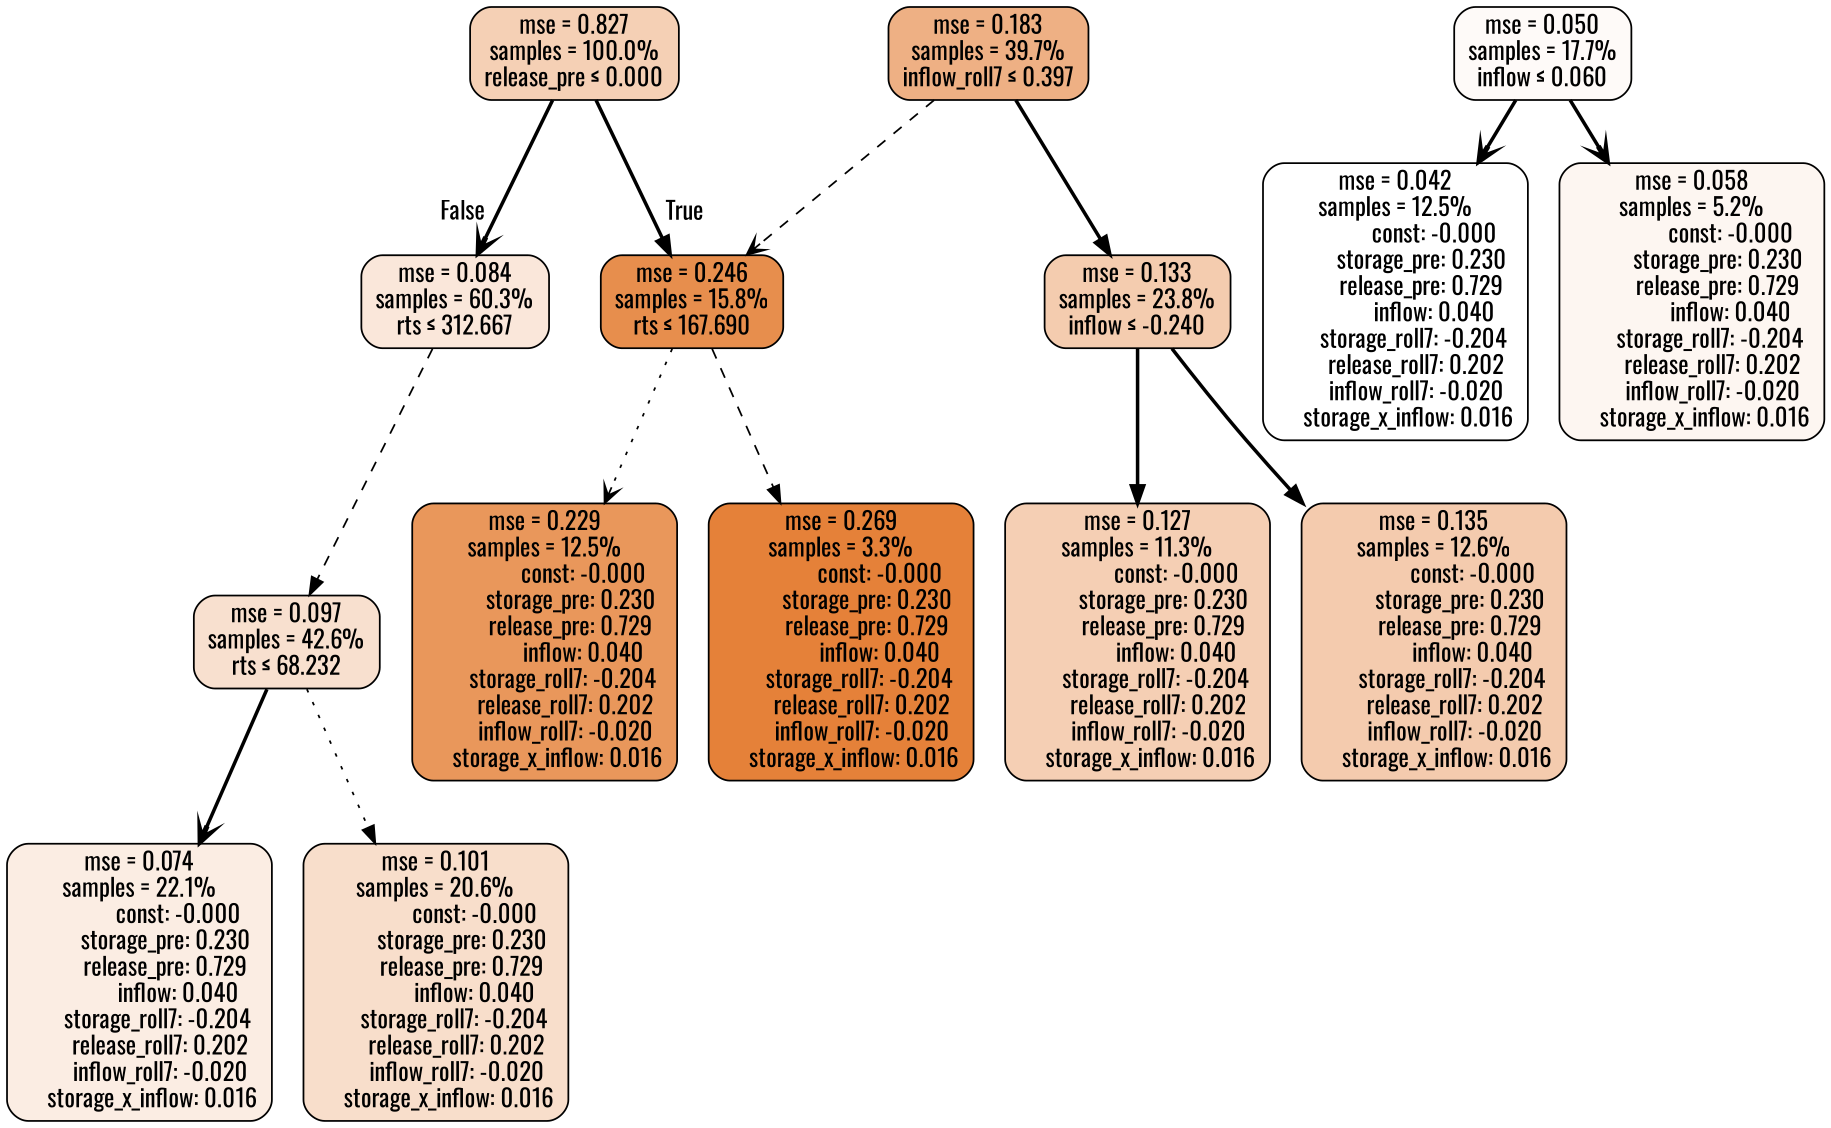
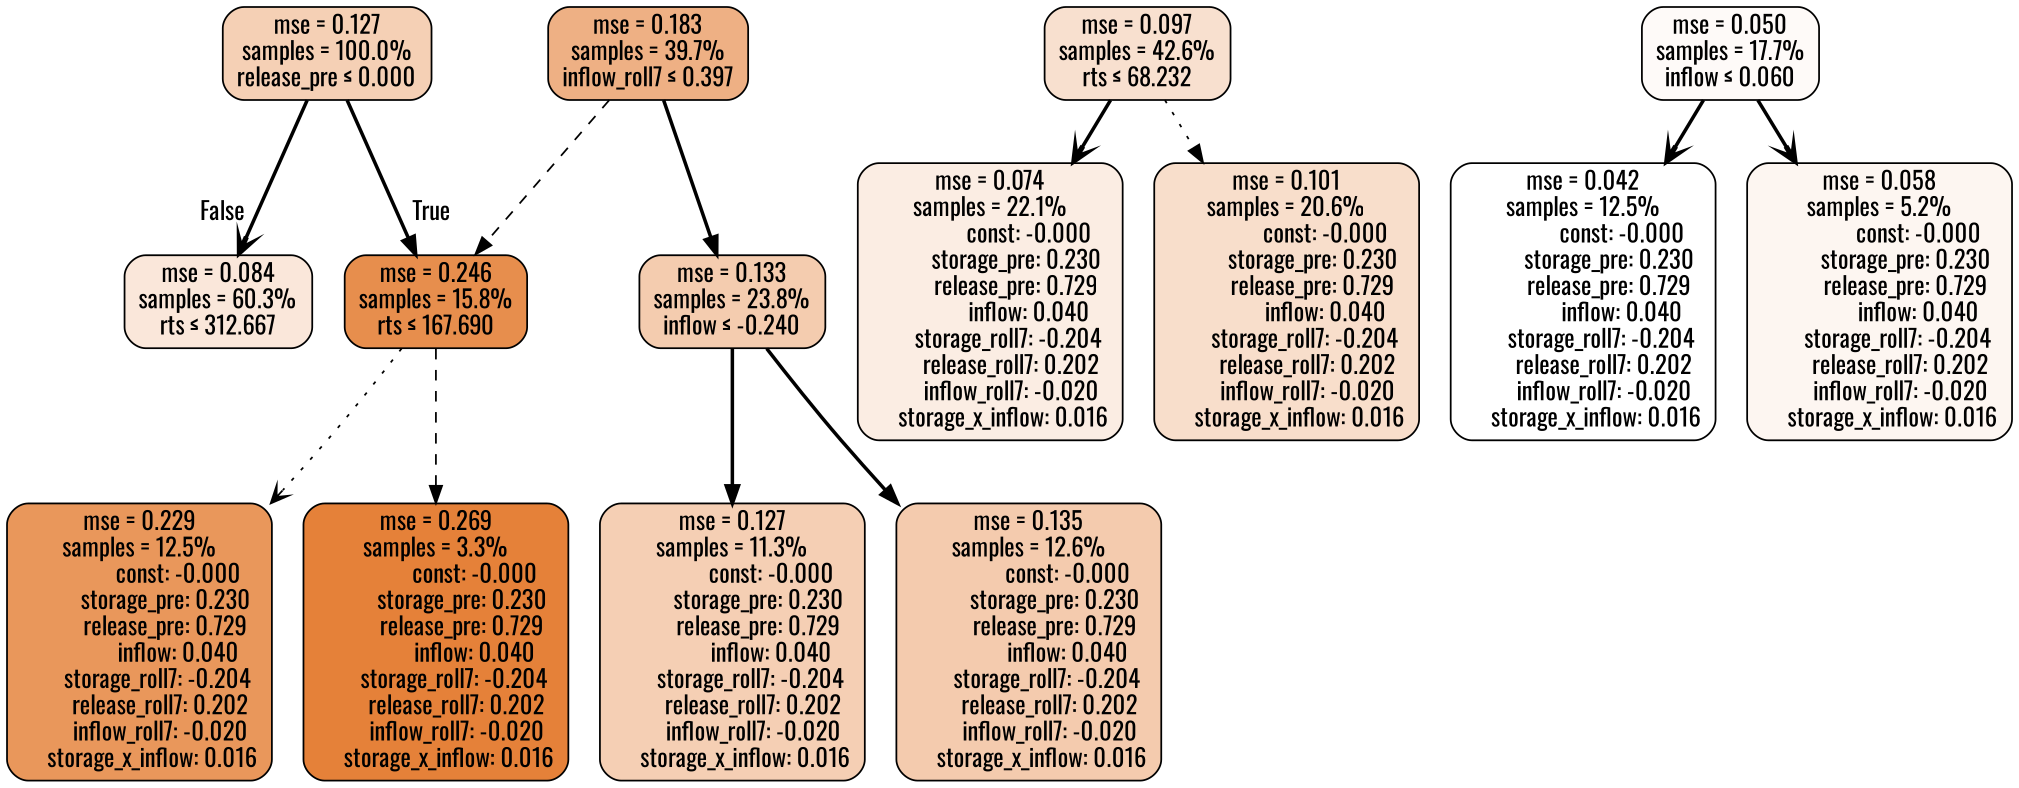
  digraph {
    fontname=Oswald
    node [color=black fontname=Oswald shape=rectangle style="filled, rounded"]
    edge [arrowhead=normal fontname=Oswald style=bold]
-   n1 [fillcolor="#f5d0b5" label="mse = 0.827\nsamples = 100.0%\nrelease_pre &le; 0.000"]
+   n1 [fillcolor="#f5d0b5" label="mse = 0.127\nsamples = 100.0%\nrelease_pre &le; 0.000"]
    n2 [fillcolor="#fae7da" label="mse = 0.084\nsamples = 60.3%\nrts &le; 312.667"]
    n3 [fillcolor="#e78e4d" label="mse = 0.246\nsamples = 15.8%\nrts &le; 167.690"]
    n4 [fillcolor="#f8e0cf" label="mse = 0.097\nsamples = 42.6%\nrts &le; 68.232"]
    n5 [fillcolor="#eeb084" label="mse = 0.183\nsamples = 39.7%\ninflow_roll7 &le; 0.397"]
    n6 [fillcolor="#f4ccaf" label="mse = 0.133\nsamples = 23.8%\ninflow &le; -0.240"]
    n7 [fillcolor="#fbede3" label="mse = 0.074\nsamples = 22.1%\n               const: -0.000\n          storage_pre: 0.230\n          release_pre: 0.729\n               inflow: 0.040\n       storage_roll7: -0.204\n        release_roll7: 0.202\n        inflow_roll7: -0.020\n     storage_x_inflow: 0.016"]
    n8 [fillcolor="#f8decb" label="mse = 0.101\nsamples = 20.6%\n               const: -0.000\n          storage_pre: 0.230\n          release_pre: 0.729\n               inflow: 0.040\n       storage_roll7: -0.204\n        release_roll7: 0.202\n        inflow_roll7: -0.020\n     storage_x_inflow: 0.016"]
    n9 [fillcolor="#fefaf8" label="mse = 0.050\nsamples = 17.7%\ninflow &le; 0.060"]
    n10 [fillcolor="#ffffff" label="mse = 0.042\nsamples = 12.5%\n               const: -0.000\n          storage_pre: 0.230\n          release_pre: 0.729\n               inflow: 0.040\n       storage_roll7: -0.204\n        release_roll7: 0.202\n        inflow_roll7: -0.020\n     storage_x_inflow: 0.016"]
    n11 [fillcolor="#fdf6f1" label="mse = 0.058\nsamples = 5.2%\n               const: -0.000\n          storage_pre: 0.230\n          release_pre: 0.729\n               inflow: 0.040\n       storage_roll7: -0.204\n        release_roll7: 0.202\n        inflow_roll7: -0.020\n     storage_x_inflow: 0.016"]
    n12 [fillcolor="#f5cfb4" label="mse = 0.127\nsamples = 11.3%\n               const: -0.000\n          storage_pre: 0.230\n          release_pre: 0.729\n               inflow: 0.040\n       storage_roll7: -0.204\n        release_roll7: 0.202\n        inflow_roll7: -0.020\n     storage_x_inflow: 0.016"]
    n13 [fillcolor="#f4cbae" label="mse = 0.135\nsamples = 12.6%\n               const: -0.000\n          storage_pre: 0.230\n          release_pre: 0.729\n               inflow: 0.040\n       storage_roll7: -0.204\n        release_roll7: 0.202\n        inflow_roll7: -0.020\n     storage_x_inflow: 0.016"]
    n14 [fillcolor="#e9975b" label="mse = 0.229\nsamples = 12.5%\n               const: -0.000\n          storage_pre: 0.230\n          release_pre: 0.729\n               inflow: 0.040\n       storage_roll7: -0.204\n        release_roll7: 0.202\n        inflow_roll7: -0.020\n     storage_x_inflow: 0.016"]
    n15 [fillcolor="#e58139" label="mse = 0.269\nsamples = 3.3%\n               const: -0.000\n          storage_pre: 0.230\n          release_pre: 0.729\n               inflow: 0.040\n       storage_roll7: -0.204\n        release_roll7: 0.202\n        inflow_roll7: -0.020\n     storage_x_inflow: 0.016"]
    n1 -> n2 [arrowhead=vee headlabel=False labelangle=45 labeldistance=2.5]
    n1 -> n3 [headlabel=True labelangle=-45 labeldistance=2.5]
-   n2 -> n4 [style=dashed]
    n3 -> n14 [arrowhead=vee style=dotted]
    n3 -> n15 [style=dashed]
    n4 -> n7 [arrowhead=vee]
    n4 -> n8 [style=dotted]
-   n5 -> n3 [arrowhead=vee style=dashed]
+   n5 -> n3 [style=dashed]
    n5 -> n6
    n6 -> n12
    n6 -> n13
    n9 -> n10 [arrowhead=vee]
    n9 -> n11 [arrowhead=vee]
  }
